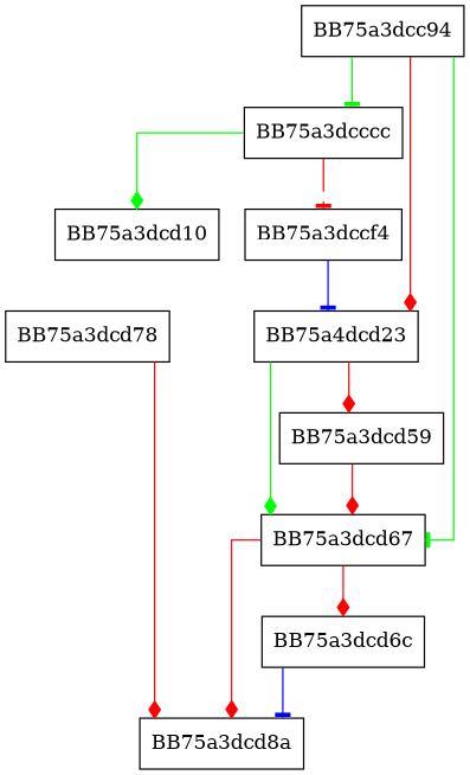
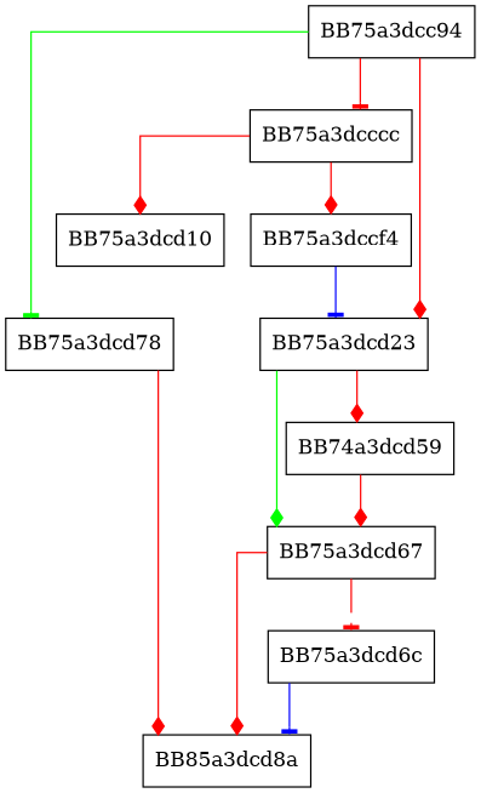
  digraph {
    splines=ortho
    node [shape=box]
    edge [arrowhead=diamond color=red]
    BB75a3dcc94
    BB75a3dcd78
    BB75a3dcccc
-   BB75a3dcd23 [label=BB75a4dcd23]
-   BB75a3dcd8a
+   BB75a3dcd23
+   BB75a3dcd8a [label=BB85a3dcd8a]
    BB75a3dcd10
    BB75a3dccf4
    BB75a3dcd67
-   BB75a3dcd59
+   BB75a3dcd59 [label=BB74a3dcd59]
    BB75a3dcd6c
-   BB75a3dcc94 -> BB75a3dcd67 [arrowhead=tee color=green]
-   BB75a3dcc94 -> BB75a3dcccc [arrowhead=tee color=green]
+   BB75a3dcc94 -> BB75a3dcd78 [arrowhead=tee color=green]
+   BB75a3dcc94 -> BB75a3dcccc [arrowhead=tee]
    BB75a3dcc94 -> BB75a3dcd23
    BB75a3dcd78 -> BB75a3dcd8a
-   BB75a3dcccc -> BB75a3dcd10 [color=green]
-   BB75a3dcccc -> BB75a3dccf4 [arrowhead=tee]
+   BB75a3dcccc -> BB75a3dcd10
+   BB75a3dcccc -> BB75a3dccf4
    BB75a3dcd23 -> BB75a3dcd67 [color=green]
    BB75a3dcd23 -> BB75a3dcd59
    BB75a3dccf4 -> BB75a3dcd23 [arrowhead=tee color=blue]
    BB75a3dcd67 -> BB75a3dcd8a
-   BB75a3dcd67 -> BB75a3dcd6c
+   BB75a3dcd67 -> BB75a3dcd6c [arrowhead=tee]
    BB75a3dcd59 -> BB75a3dcd67
    BB75a3dcd6c -> BB75a3dcd8a [arrowhead=tee color=blue]
  }
